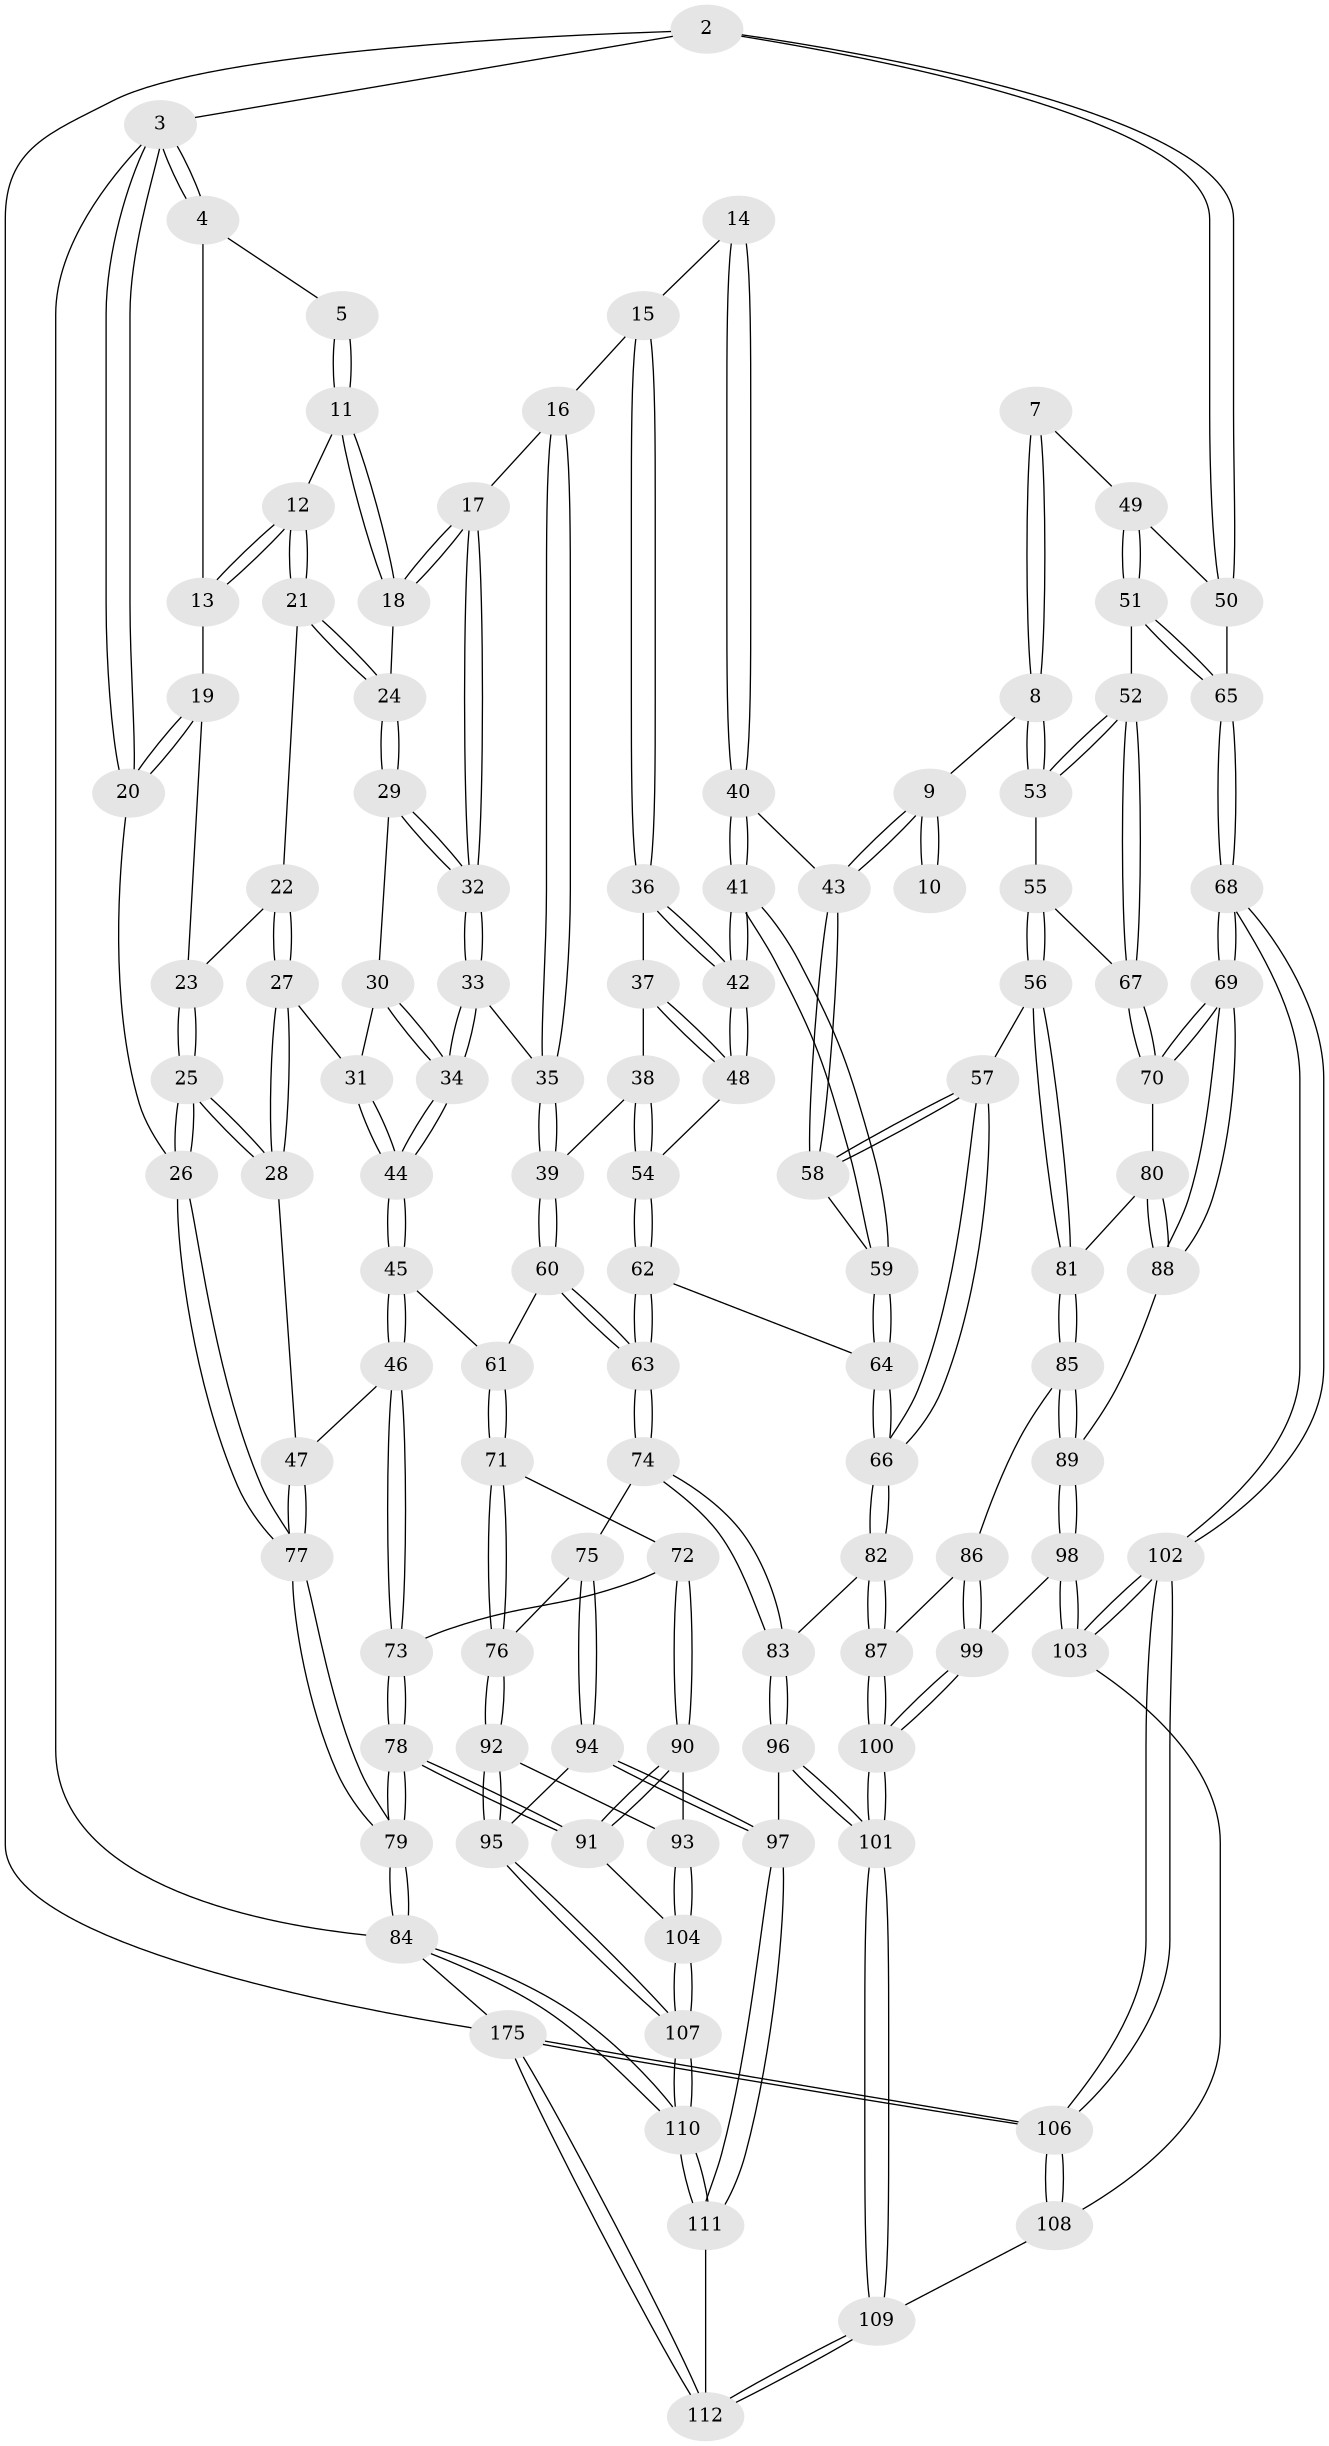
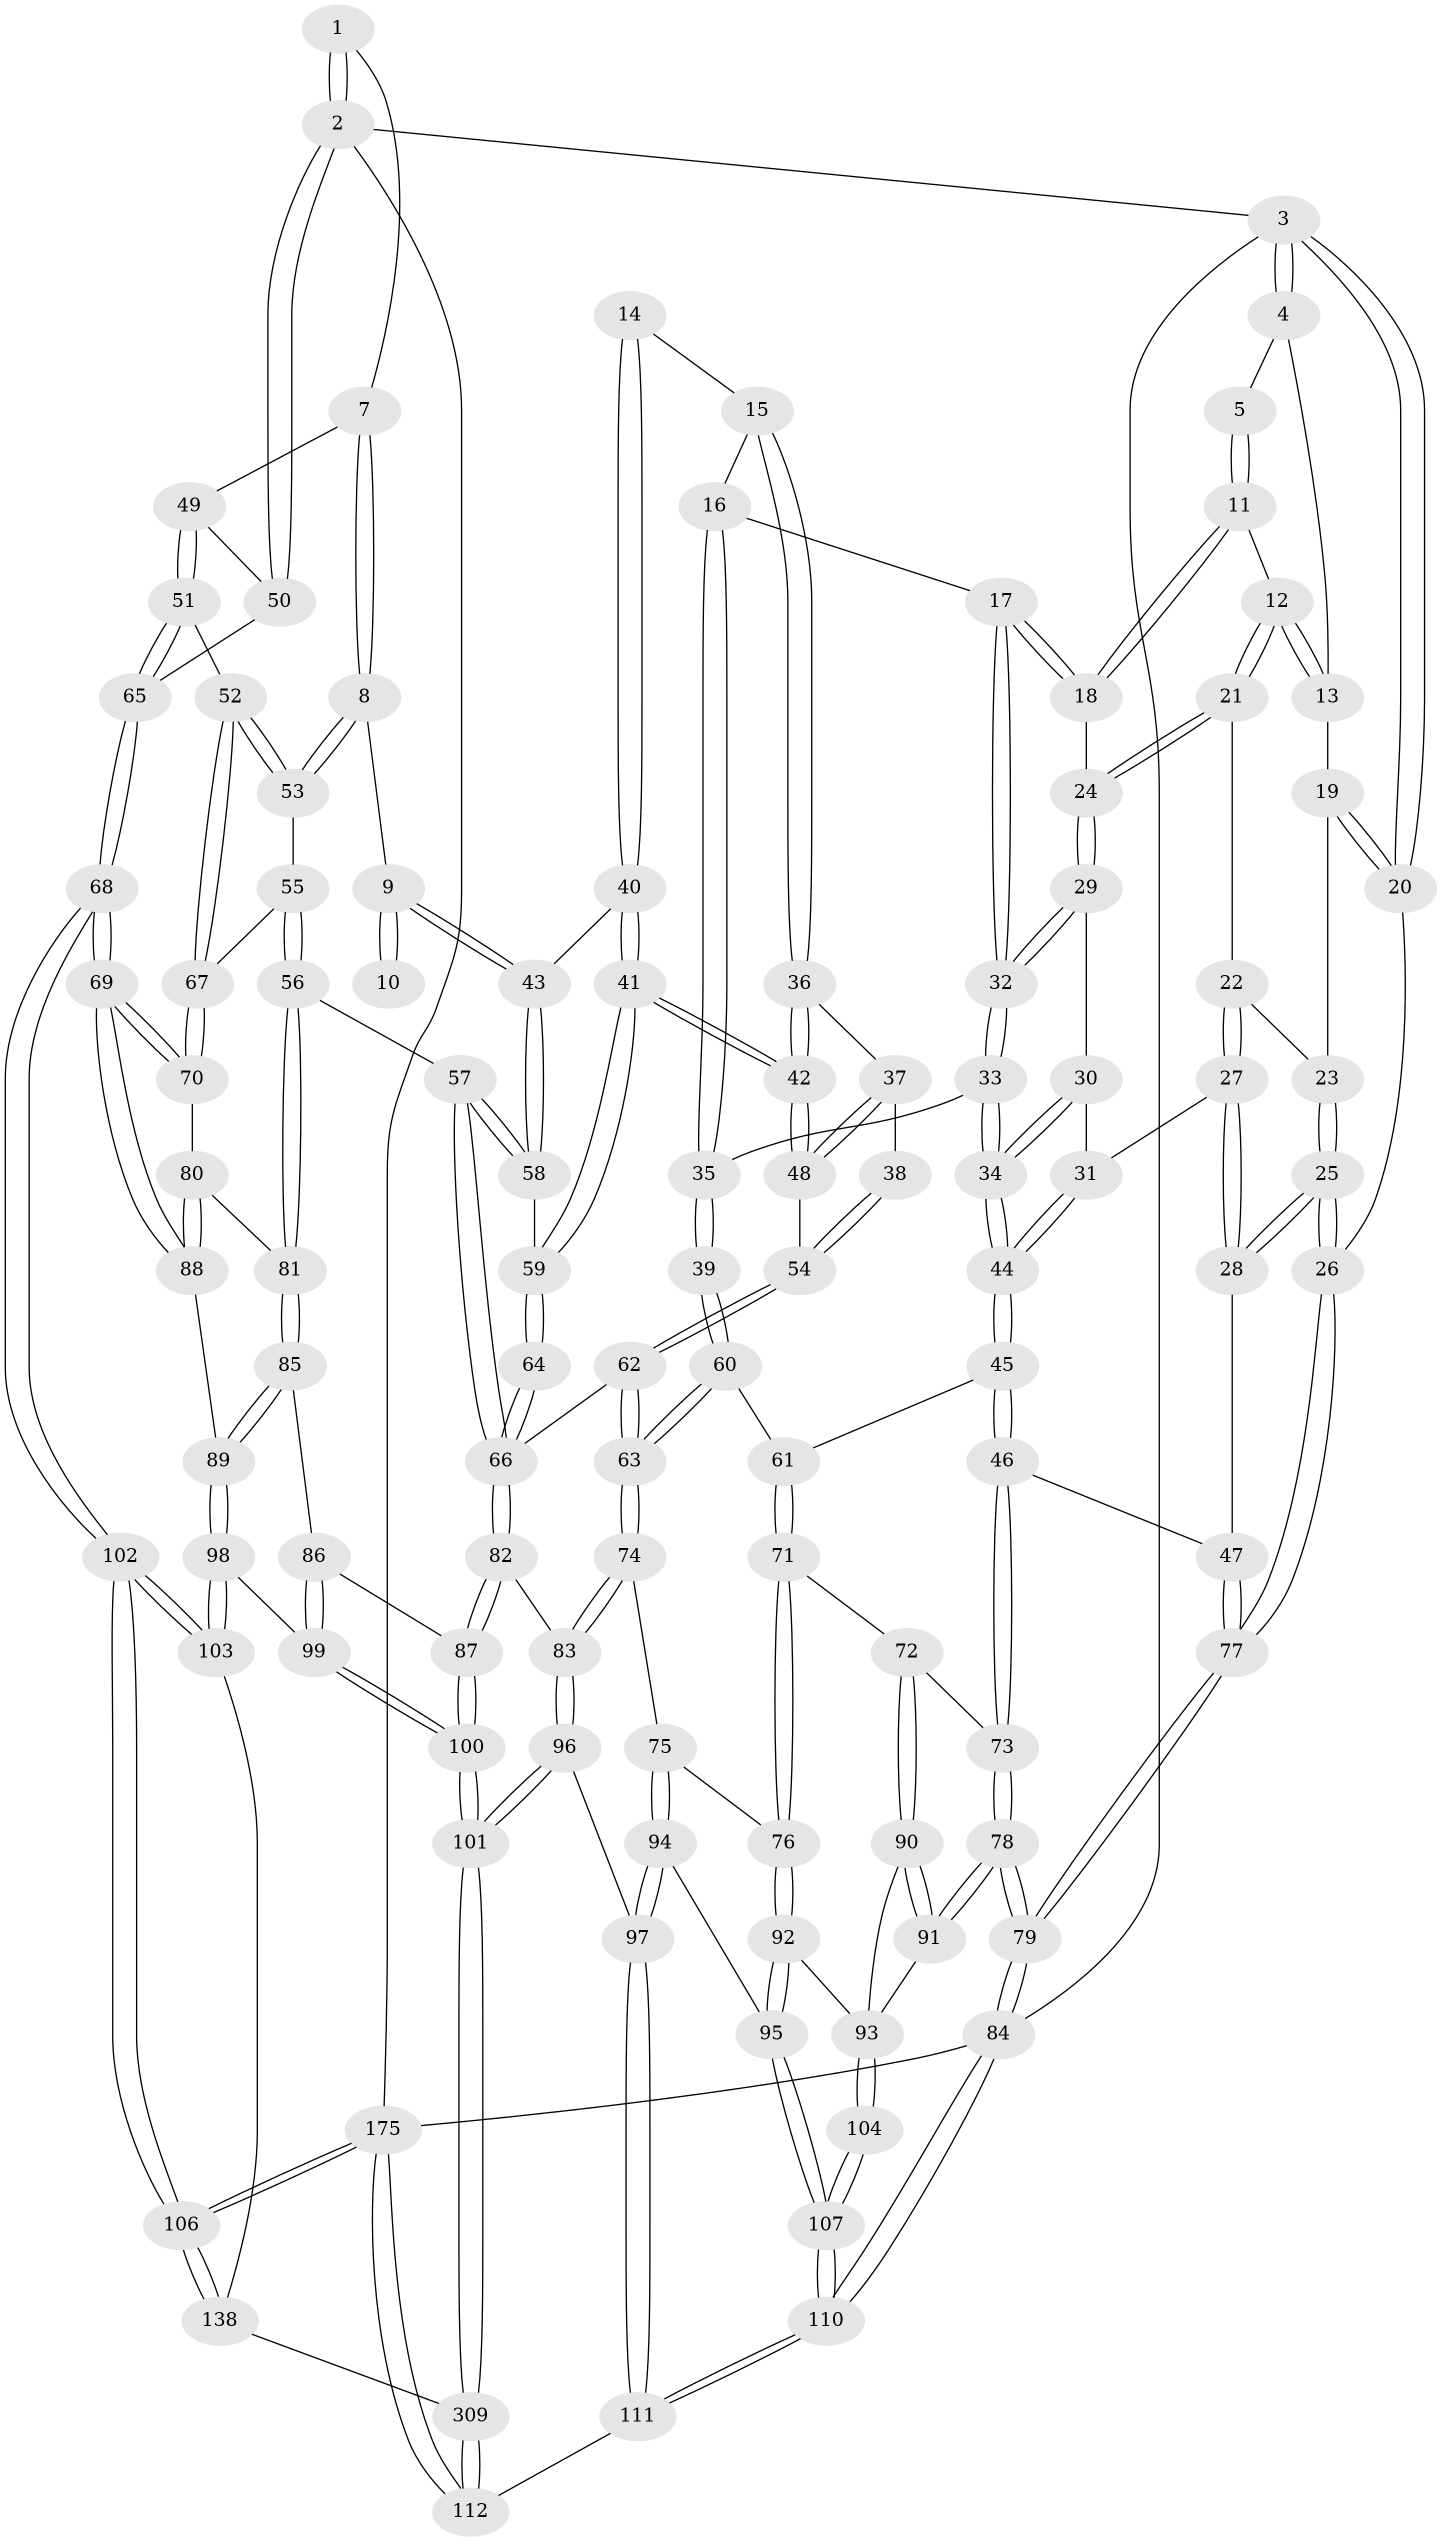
  graph {
    node [color=gray90 style=filled]
+   1
    2
    7
    3
    50
    n6 [label=175]
    8
    49
    4
    20
    84
    65
    106
    112
    5
    13
    26
    110
    11
    19
    12
    18
    9
    53
    51
    10
    43
    55
    58
    14
    15
    40
    21
    24
    22
    23
    16
    36
    41
    17
    35
    37
    42
    32
    39
    33
    29
    25
    77
    27
    28
    31
    30
    47
    79
    44
    34
    45
    60
    38
    48
    54
    62
    61
    63
    59
    64
    46
    73
    71
    78
    52
    68
    67
    70
    56
    57
    81
    66
    85
    82
    74
    72
    76
    75
    83
    69
    102
    87
    80
    88
    103
    89
    90
    92
    91
    93
    94
    96
    95
    97
    104
    86
    100
    101
    111
    99
    98
    107
-   109
-   108
+   109 [label=309]
+   108 [label=138]
+   1 -- 2
+   1 -- 2
+   1 -- 7
    2 -- 3
    2 -- 50
    2 -- 50
    2 -- n6
    7 -- 8
    7 -- 8
    7 -- 49
    3 -- 4
    3 -- 4
    3 -- 20
    3 -- 20
    3 -- 84
    50 -- 65
    n6 -- 106
    n6 -- 106
    n6 -- 112
    n6 -- 112
    8 -- 9
    8 -- 53
    8 -- 53
    49 -- 50
    49 -- 51
    49 -- 51
    4 -- 5
    4 -- 13
    20 -- 26
    84 -- n6
    84 -- 110
    84 -- 110
    65 -- 68
    65 -- 68
    106 -- 108
    106 -- 108
    5 -- 11
    5 -- 11
    13 -- 19
    26 -- 77
    26 -- 77
    110 -- 111
    110 -- 111
    11 -- 12
    11 -- 18
    11 -- 18
    19 -- 20
    19 -- 20
    19 -- 23
    12 -- 13
    12 -- 13
    12 -- 21
    12 -- 21
    18 -- 24
    9 -- 10
    9 -- 10
    9 -- 43
    9 -- 43
    53 -- 55
    51 -- 65
    51 -- 65
    51 -- 52
    43 -- 58
    43 -- 58
    55 -- 67
    55 -- 56
    55 -- 56
    58 -- 59
    14 -- 15
    14 -- 40
    14 -- 40
    15 -- 16
    15 -- 36
    15 -- 36
    40 -- 43
    40 -- 41
    40 -- 41
    21 -- 24
    21 -- 24
    21 -- 22
    24 -- 29
    24 -- 29
    22 -- 23
    22 -- 27
    22 -- 27
    23 -- 25
    23 -- 25
    16 -- 17
    16 -- 35
    16 -- 35
    36 -- 37
    36 -- 42
    36 -- 42
    41 -- 42
    41 -- 42
    41 -- 59
    41 -- 59
    17 -- 18
    17 -- 18
    17 -- 32
    17 -- 32
    35 -- 39
    35 -- 39
    37 -- 38
    37 -- 48
    37 -- 48
    42 -- 48
    42 -- 48
    32 -- 33
    32 -- 33
    39 -- 60
    39 -- 60
    33 -- 35
    33 -- 34
    33 -- 34
    29 -- 32
    29 -- 32
    29 -- 30
    25 -- 26
    25 -- 26
    25 -- 28
    25 -- 28
    77 -- 79
    77 -- 79
    27 -- 28
    27 -- 28
    27 -- 31
    28 -- 47
    31 -- 44
    31 -- 44
    30 -- 31
    30 -- 34
    30 -- 34
    47 -- 77
    47 -- 77
    79 -- 84
    79 -- 84
    44 -- 45
    44 -- 45
    34 -- 44
    34 -- 44
    45 -- 61
    45 -- 46
    45 -- 46
    60 -- 61
    60 -- 63
    60 -- 63
-   38 -- 39
    38 -- 54
    38 -- 54
    48 -- 54
    54 -- 62
    54 -- 62
    62 -- 63
    62 -- 63
-   62 -- 64
+   62 -- 66
    61 -- 71
    61 -- 71
    63 -- 74
    63 -- 74
    59 -- 64
    59 -- 64
    64 -- 66
    64 -- 66
    46 -- 47
    46 -- 73
    46 -- 73
    73 -- 78
    73 -- 78
    71 -- 72
    71 -- 76
    71 -- 76
    78 -- 79
    78 -- 79
    78 -- 91
    78 -- 91
    52 -- 53
    52 -- 53
    52 -- 67
    52 -- 67
    68 -- 69
    68 -- 69
    68 -- 102
    68 -- 102
    67 -- 70
    67 -- 70
    70 -- 80
    56 -- 57
    56 -- 81
    56 -- 81
    57 -- 58
    57 -- 58
    57 -- 66
    57 -- 66
    81 -- 85
    81 -- 85
    66 -- 82
    66 -- 82
    85 -- 89
    85 -- 89
    85 -- 86
    82 -- 83
    82 -- 87
    82 -- 87
    74 -- 75
    74 -- 83
    74 -- 83
    72 -- 73
    72 -- 90
    72 -- 90
    76 -- 92
    76 -- 92
    75 -- 76
    75 -- 94
    75 -- 94
    83 -- 96
    83 -- 96
    69 -- 70
    69 -- 70
    69 -- 88
    69 -- 88
    102 -- 106
    102 -- 106
    102 -- 103
    102 -- 103
    87 -- 100
    87 -- 100
    80 -- 81
    80 -- 88
    80 -- 88
    88 -- 89
    103 -- 108
    89 -- 98
    89 -- 98
    90 -- 91
    90 -- 91
    90 -- 93
    92 -- 93
    92 -- 95
    92 -- 95
-   91 -- 104
+   91 -- 93
    93 -- 104
    93 -- 104
    94 -- 95
    94 -- 97
    94 -- 97
    96 -- 97
    96 -- 101
    96 -- 101
    95 -- 107
    95 -- 107
    97 -- 111
    97 -- 111
    104 -- 107
    104 -- 107
    86 -- 87
    86 -- 99
    86 -- 99
    100 -- 101
    100 -- 101
    101 -- 109
    101 -- 109
    111 -- 112
    99 -- 100
    99 -- 100
    98 -- 103
    98 -- 103
    98 -- 99
    107 -- 110
    107 -- 110
    109 -- 112
    109 -- 112
    108 -- 109
  }
